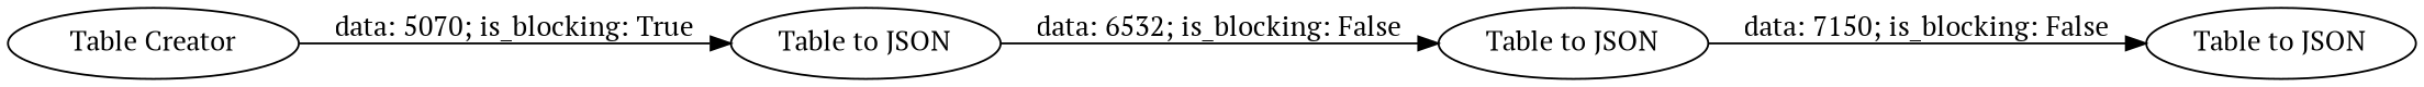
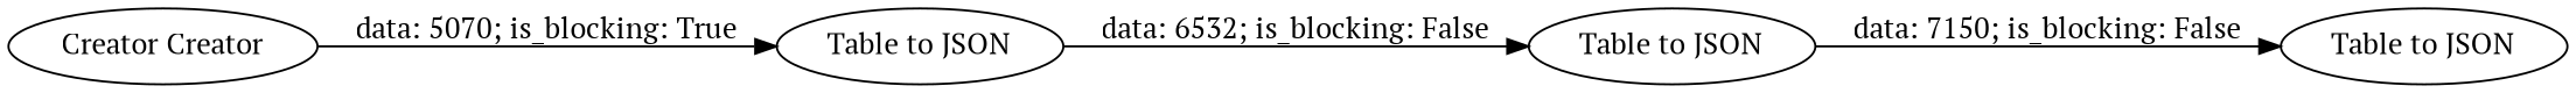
  digraph {
    rankdir=LR
    fontname="PT Serif"
    node [fontname="PT Serif"]
    edge [fontname="PT Serif"]
    n1 [label="Table to JSON"]
    n2 [label="Table to JSON"]
-   n3 [label="Table Creator"]
+   n3 [label="Creator Creator"]
    n4 [label="Table to JSON"]
    n1 -> n2 [label="data: 6532; is_blocking: False"]
    n2 -> n4 [label="data: 7150; is_blocking: False"]
    n3 -> n1 [label="data: 5070; is_blocking: True"]
  }
